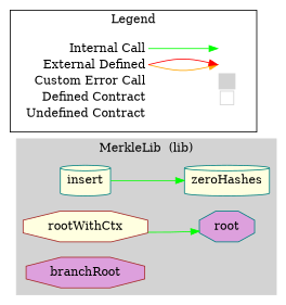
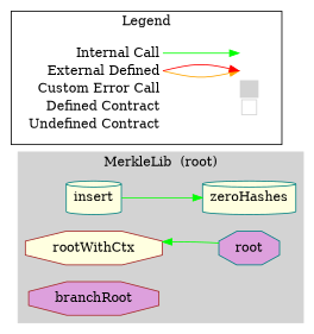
  digraph {
    compound=true
    rankdir=LR
    node [color=teal fillcolor=lightyellow shape=octagon style=filled]
    edge [color=green]
    n1 [label=insert shape=cylinder]
    n2 [color=brown label=rootWithCtx]
    n3 [fillcolor=plum label=root]
    n4 [label=zeroHashes shape=cylinder]
    n5 [color=brown fillcolor=plum label=branchRoot]
    n6 [label=<<table border="0" cellpadding="2" cellspacing="0" cellborder="0">   <tr><td align="right" port="i1">Internal Call</td></tr>   <tr><td align="right" port="i2">External Defined</td></tr>   <tr><td align="right" port="i2">Custom Error Call</td></tr>   <tr><td align="right" port="i3">Defined Contract</td></tr>   <tr><td align="right" port="i4">Undefined Contract</td></tr>   </table>> shape=plaintext color="" fillcolor="" style=""]
    n7 [label=<<table border="0" cellpadding="2" cellspacing="0" cellborder="0">   <tr><td port="i1">&nbsp;&nbsp;&nbsp;</td></tr>   <tr><td port="i2">&nbsp;&nbsp;&nbsp;</td></tr>   <tr><td port="i3" bgcolor="lightgray">&nbsp;&nbsp;&nbsp;</td></tr>   <tr><td port="i4">     <table border="1" cellborder="0" cellspacing="0" cellpadding="7" color="lightgray">       <tr>        <td></td>       </tr>      </table>   </td></tr>   </table>> shape=plaintext color="" fillcolor="" style=""]
    subgraph cluster_1 {
      bgcolor=lightgray
      color=lightgray
-     label="MerkleLib  (lib)"
+     label="MerkleLib  (root)"
      style=filled
      n1
      n2
      n3
      n4
      n5
    }
    subgraph cluster_2 {
      label=Legend
      n6
      n7
    }
    n1 -> n4
-   n2 -> n3
+   n3 -> n2
    n6 -> n7 [headport="i1:w" tailport="i1:e"]
    n6 -> n7 [color=orange headport="i2:w" tailport="i2:e"]
    n6 -> n7 [color=red headport="i2:w" tailport="i2:e"]
  }
